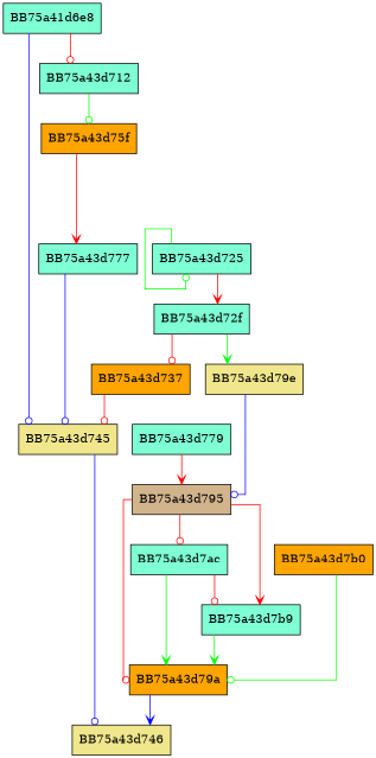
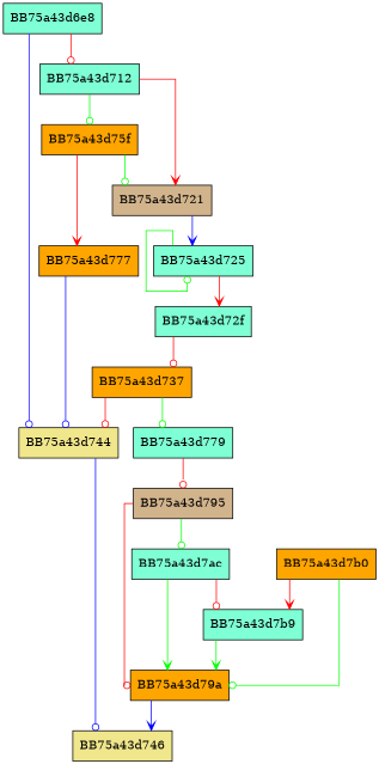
  digraph {
    splines=ortho
    node [fillcolor=aquamarine shape=box style=filled]
    edge [arrowhead=odot color=red]
-   BB75a43d744 [fillcolor=khaki label=BB75a43d745]
-   BB75a43d6e8 [label=BB75a41d6e8]
+   BB75a43d744 [fillcolor=khaki]
+   BB75a43d6e8
    BB75a43d712
    BB75a43d746 [fillcolor=khaki]
    BB75a43d75f [fillcolor=orange]
-   BB75a43d777
+   BB75a43d721 [fillcolor=tan]
+   BB75a43d777 [fillcolor=orange]
    BB75a43d725
    BB75a43d72f
-   BB75a43d79e [fillcolor=khaki]
    BB75a43d737 [fillcolor=orange]
    BB75a43d795 [fillcolor=tan]
    BB75a43d779
    BB75a43d7ac
    BB75a43d79a [fillcolor=orange]
    BB75a43d7b9
    BB75a43d7b0 [fillcolor=orange]
    BB75a43d744 -> BB75a43d746 [color=blue]
    BB75a43d6e8 -> BB75a43d744 [color=blue]
    BB75a43d6e8 -> BB75a43d712
    BB75a43d712 -> BB75a43d75f [color=green]
+   BB75a43d712 -> BB75a43d721 [arrowhead=vee]
+   BB75a43d75f -> BB75a43d721 [color=green]
    BB75a43d75f -> BB75a43d777 [arrowhead=vee]
+   BB75a43d721 -> BB75a43d725 [arrowhead=vee color=blue]
    BB75a43d777 -> BB75a43d744 [color=blue]
    BB75a43d725 -> BB75a43d725 [color=green]
    BB75a43d725 -> BB75a43d72f [arrowhead=vee]
-   BB75a43d72f -> BB75a43d79e [arrowhead=vee color=green]
    BB75a43d72f -> BB75a43d737
-   BB75a43d79e -> BB75a43d795 [color=blue]
    BB75a43d737 -> BB75a43d744
-   BB75a43d795 -> BB75a43d7ac
+   BB75a43d737 -> BB75a43d779 [color=green]
+   BB75a43d795 -> BB75a43d7ac [color=green]
    BB75a43d795 -> BB75a43d79a
-   BB75a43d779 -> BB75a43d795 [arrowhead=vee]
+   BB75a43d779 -> BB75a43d795
    BB75a43d7ac -> BB75a43d79a [arrowhead=vee color=green]
    BB75a43d7ac -> BB75a43d7b9
    BB75a43d79a -> BB75a43d746 [arrowhead=vee color=blue]
    BB75a43d7b9 -> BB75a43d79a [arrowhead=vee color=green]
    BB75a43d7b0 -> BB75a43d79a [color=green]
-   BB75a43d795 -> BB75a43d7b9 [arrowhead=vee]
+   BB75a43d7b0 -> BB75a43d7b9 [arrowhead=vee]
  }
